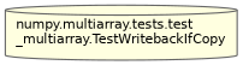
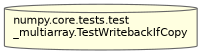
  digraph {
    rankdir=LR
-   n1 [color=grey40 fillcolor=lightyellow fontname=Helvetica fontsize=10 height=0.2 label="numpy.multiarray.tests.test\l_multiarray.TestWritebackIfCopy" shape=cylinder style=filled width=0.4]
+   n1 [color=grey40 fillcolor=lightyellow fontname=Helvetica fontsize=10 height=0.2 label="numpy.core.tests.test\l_multiarray.TestWritebackIfCopy" shape=cylinder style=filled width=0.4]
  }
